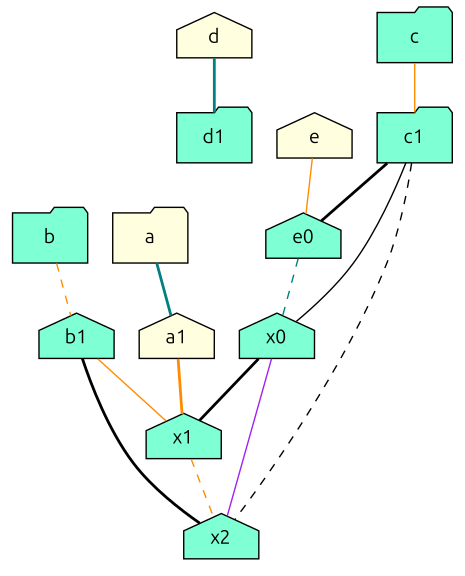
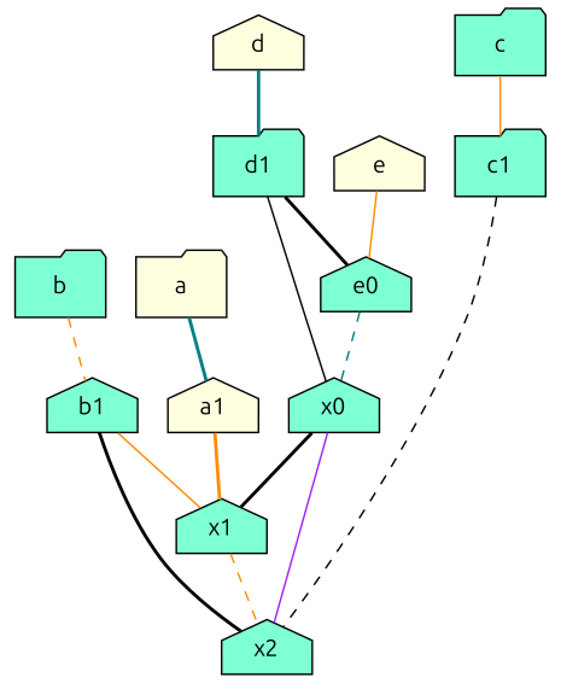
  graph {
    fontname=Ubuntu
    node [fillcolor=aquamarine fontname=Ubuntu labelfontsize=50 shape=house style=filled]
    edge [color=darkorange fontname=Ubuntu style=bold]
    d1 [shape=folder]
    n2 [label=e0]
    x0
    x2
    x1
    a1 [fillcolor=lightyellow]
    b1
    c1 [shape=folder]
    a [fillcolor=lightyellow shape=folder]
    e [fillcolor=lightyellow]
    b [shape=folder]
    c [shape=folder]
    d [fillcolor=lightyellow]
-   c1 -- n2 [color=black]
+   d1 -- n2 [color=black]
    n2 -- x0 [color=teal style=dashed]
    x0 -- x2 [color=purple style=solid]
    x0 -- x1 [color=black]
    x1 -- x2 [style=dashed]
    a1 -- x1
    b1 -- x2 [color=black]
    b1 -- x1 [style=solid]
-   c1 -- x0 [color=black style=solid]
+   d1 -- x0 [color=black style=solid]
    c1 -- x2 [color=black style=dashed]
    a -- a1 [color=teal]
    e -- n2 [style=solid]
    b -- b1 [style=dashed]
    c -- c1 [style=solid]
    d -- d1 [color=teal]
  }
